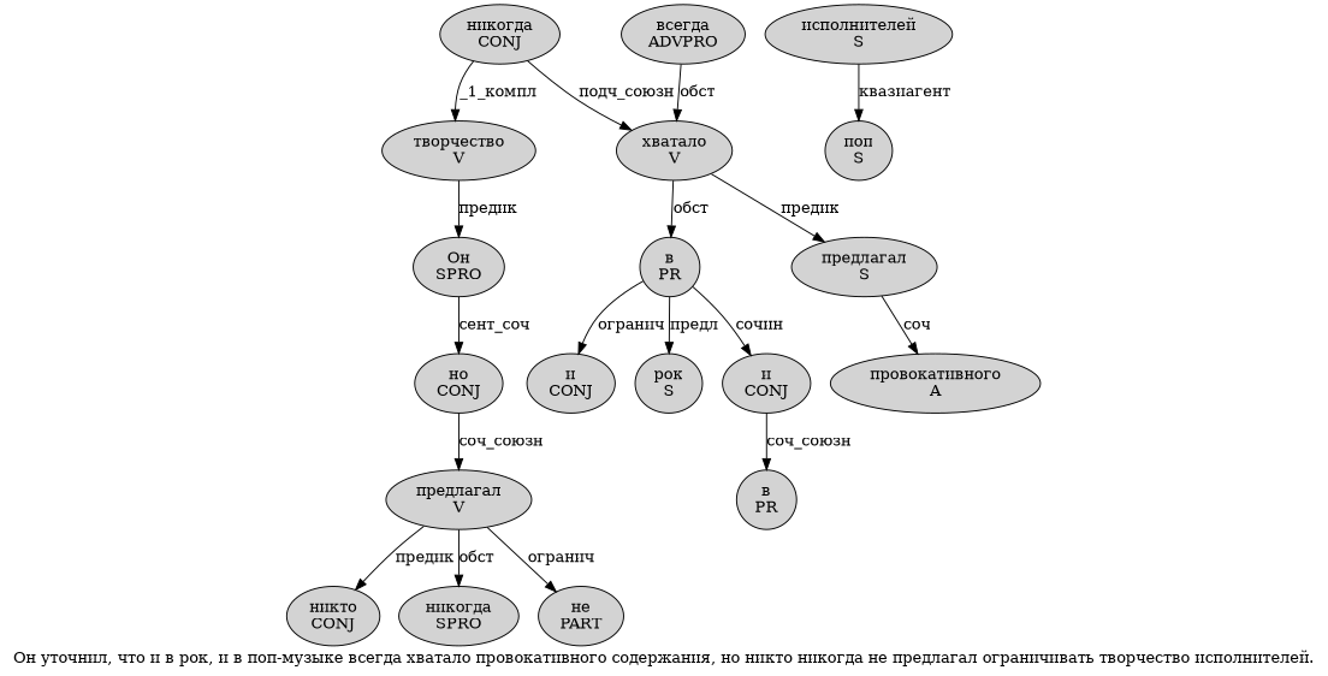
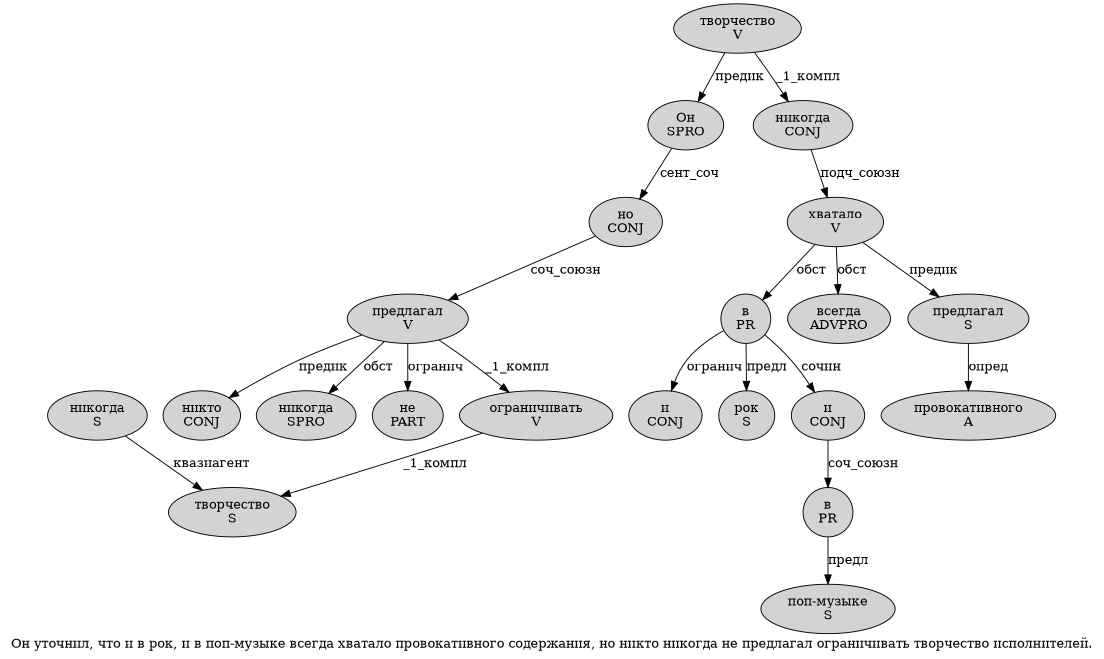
  digraph {
    label="Он уточнил, что и в рок, и в поп-музыке всегда хватало провокативного содержания, но никто никогда не предлагал ограничивать творчество исполнителей."
    node [fillcolor=lightgray penwidth=1 shape=ellipse style=filled]
    n1 [label="Он\nSPRO"]
    n2 [label="но\nCONJ"]
    n3 [label="творчество\nV"]
    n4 [label="никогда\nCONJ"]
    n5 [label="хватало\nV"]
    n6 [label="в\nPR"]
    n7 [label="всегда\nADVPRO"]
    n8 [label="предлагал\nS"]
    n9 [label="и\nCONJ"]
    n10 [label="рок\nS"]
    n11 [label="и\nCONJ"]
    n12 [label="в\nPR"]
+   n13 [label="поп-музыке\nS"]
    n14 [label="провокативного\nA"]
    n15 [label="предлагал\nV"]
    n16 [label="никто\nCONJ"]
    n17 [label="никогда\nSPRO"]
    n18 [label="не\nPART"]
-   n20 [label="поп\nS"]
-   n21 [label="исполнителей\nS"]
+   n19 [label="ограничивать\nV"]
+   n20 [label="творчество\nS"]
+   n21 [label="никогда\nS"]
    n1 -> n2 [label="сент_соч"]
    n2 -> n15 [label="соч_союзн"]
    n3 -> n1 [label="предик"]
-   n4 -> n3 [label="_1_компл"]
+   n3 -> n4 [label="_1_компл"]
    n4 -> n5 [label="подч_союзн"]
    n5 -> n6 [label="обст"]
-   n7 -> n5 [label="обст"]
+   n5 -> n7 [label="обст"]
    n5 -> n8 [label="предик"]
    n6 -> n9 [label="огранич"]
    n6 -> n10 [label="предл"]
    n6 -> n11 [label="сочин"]
-   n8 -> n14 [label="соч"]
+   n8 -> n14 [label="опред"]
    n11 -> n12 [label="соч_союзн"]
+   n12 -> n13 [label="предл"]
    n15 -> n16 [label="предик"]
    n15 -> n17 [label="обст"]
    n15 -> n18 [label="огранич"]
+   n15 -> n19 [label="_1_компл"]
+   n19 -> n20 [label="_1_компл"]
    n21 -> n20 [label="квазиагент"]
  }
